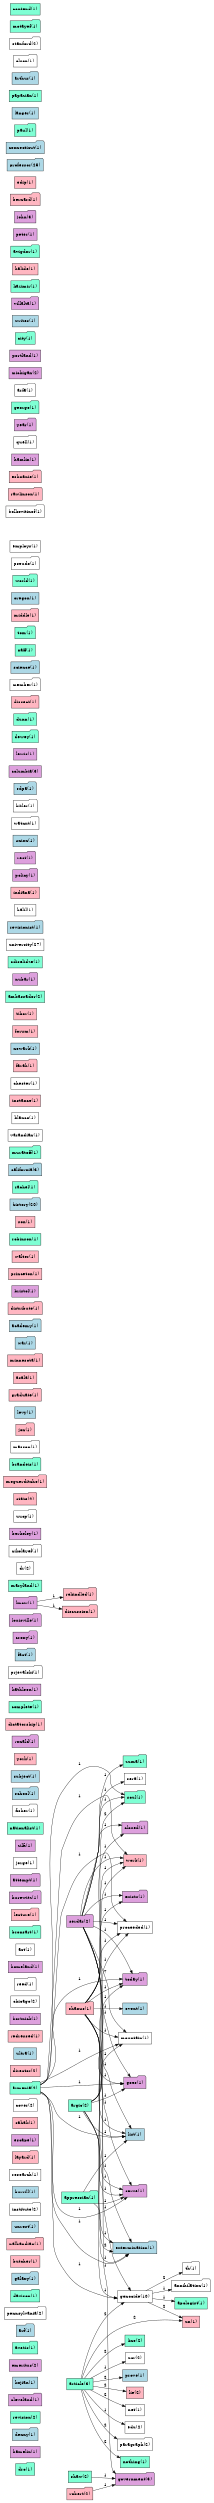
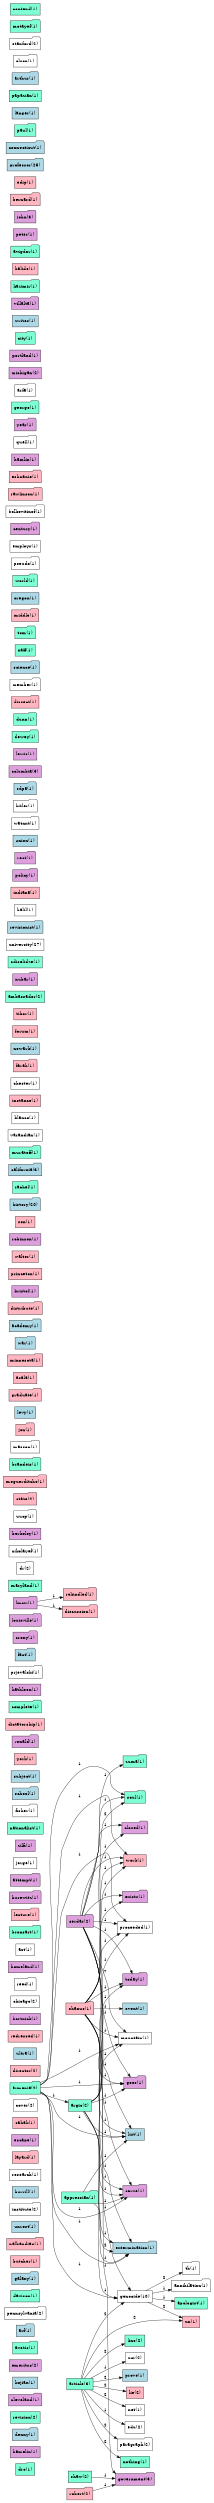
  digraph {
    rankdir=LR
    node [fillcolor=white shape=folder style=filled]
    n1 [fillcolor=aquamarine label="dro(1)"]
    n2 [fillcolor=plum label="hamelin(1)" shape=box]
    n3 [fillcolor=lightblue label="denny(1)"]
    n4 [fillcolor=aquamarine label="revision(2)" shape=box]
    n5 [fillcolor=plum label="cleveland(1)"]
    n6 [fillcolor=lightblue label="kojian(1)" shape=box]
    n7 [fillcolor=plum label="emeritus(2)" shape=box]
    n8 [fillcolor=aquamarine label="avetis(1)"]
    n9 [fillcolor=lightblue label="arf(1)"]
    n10 [label="pennsylvania(2)"]
    n11 [fillcolor=aquamarine label="davison(1)"]
    n12 [fillcolor=lightblue label="galaxy(1)"]
    n13 [fillcolor=lightpink label="butcher(1)" shape=box]
    n14 [fillcolor=lightpink label="nalbandian(1)"]
    n15 [fillcolor=lightblue label="unrest(1)" shape=box]
    n16 [label="institute(2)"]
    n17 [fillcolor=lightblue label="burrill(1)" shape=box]
    n18 [label="research(1)" shape=box]
    n19 [fillcolor=lightpink label="layard(1)"]
    n20 [fillcolor=plum label="escape(1)" shape=box]
    n21 [fillcolor=lightpink label="sahak(1)" shape=box]
    n22 [label="cover(2)"]
    n23 [fillcolor=plum label="serdar(2)"]
    n24 [fillcolor=aquamarine label="zuma(1)"]
    n25 [fillcolor=plum label="exists(1)"]
-   n26 [label="sera(1)" shape=box]
    n27 [fillcolor=plum label="closed(1)"]
    n28 [fillcolor=aquamarine label="soul(1)"]
    n29 [fillcolor=plum label="goes(1)"]
    n30 [fillcolor=lightpink label="work(1)" shape=box]
    n31 [label="proceeded(1)" shape=box]
    n32 [fillcolor=plum label="today(1)"]
    n33 [label="genocide(10)" shape=box]
    n34 [label="mountain(1)" shape=box]
    n35 [fillcolor=lightblue label="list(1)" shape=box]
    n36 [fillcolor=plum label="serve(1)"]
    n37 [fillcolor=lightblue label="extermination(1)"]
    n38 [fillcolor=lightpink label="un(1)" shape=box]
    n39 [label="annihilation(1)"]
    n40 [fillcolor=aquamarine label="apologist(1)" shape=box]
    n41 [label="th(1)"]
    n42 [fillcolor=lightpink label="director(2)" shape=box]
    n43 [fillcolor=lightblue label="ultra(1)" shape=box]
    n44 [fillcolor=lightpink label="ohanus(1)"]
    n45 [fillcolor=lightblue label="event(1)" shape=box]
    n46 [fillcolor=plum label="government(3)"]
    n47 [fillcolor=lightpink label="redressed(1)" shape=box]
    n48 [fillcolor=plum label="bortnick(1)" shape=box]
    n49 [label="chicago(2)" shape=box]
    n50 [label="reed(1)"]
    n51 [fillcolor=plum label="homeland(1)" shape=box]
    n52 [label="act(1)" shape=box]
    n53 [fillcolor=aquamarine label="bronsart(1)"]
    n54 [fillcolor=lightpink label="lecture(1)"]
    n55 [fillcolor=plum label="hurewitz(1)"]
    n56 [fillcolor=plum label="attempt(1)"]
    n57 [label="jorge(1)" shape=box]
    n58 [fillcolor=plum label="zilfi(1)" shape=box]
    n59 [fillcolor=aquamarine label="nationalist(1)" shape=box]
    n60 [label="fisher(1)"]
    n61 [fillcolor=lightblue label="school(1)"]
    n62 [fillcolor=lightblue label="subject(1)" shape=box]
    n63 [fillcolor=aquamarine label="article(3)" shape=box]
    n64 [fillcolor=lightblue label="prove(1)" shape=box]
    n65 [fillcolor=lightpink label="lie(2)" shape=box]
    n66 [label="net(1)" shape=box]
    n67 [label="edu(2)" shape=box]
    n68 [label="paragraph(2)"]
    n69 [fillcolor=aquamarine label="nothing(1)" shape=box]
    n70 [fillcolor=aquamarine label="line(2)" shape=box]
    n71 [label="ucr(2)" shape=box]
    n72 [fillcolor=lightpink label="york(1)" shape=box]
    n73 [fillcolor=plum label="ronald(1)"]
    n74 [fillcolor=lightpink label="dictatorship(1)" shape=box]
    n75 [fillcolor=aquamarine label="complete(1)"]
    n76 [fillcolor=plum label="kathleen(1)" shape=box]
    n77 [label="prjevalski(1)"]
    n78 [fillcolor=lightblue label="fact(1)"]
    n79 [fillcolor=plum label="crony(1)"]
    n80 [fillcolor=plum label="louisville(1)"]
    n81 [fillcolor=plum label="know(1)"]
    n82 [fillcolor=lightpink label="rekindled(1)"]
    n83 [fillcolor=lightpink label="discussion(1)"]
    n84 [fillcolor=aquamarine label="maryland(1)" shape=box]
    n85 [label="dr(2)"]
    n86 [label="nikolayef(1)"]
    n87 [fillcolor=plum label="berkeley(1)" shape=box]
    n88 [label="uucp(1)"]
    n89 [fillcolor=lightpink label="state(2)"]
    n90 [fillcolor=lightpink label="meguerditche(1)"]
    n91 [fillcolor=aquamarine label="brandeis(1)"]
    n92 [label="masson(1)"]
    n93 [fillcolor=lightpink label="jon(1)"]
    n94 [fillcolor=aquamarine label="armenia(2)"]
    n95 [fillcolor=lightblue label="levy(1)" shape=box]
    n96 [fillcolor=lightpink label="graduate(1)"]
    n97 [fillcolor=lightpink label="asala(1)" shape=box]
    n98 [fillcolor=lightpink label="minnesota(1)"]
    n99 [fillcolor=lightblue label="war(1)"]
    n100 [fillcolor=lightblue label="academy(1)"]
    n101 [fillcolor=lightpink label="distribute(1)"]
    n102 [fillcolor=plum label="bristol(1)" shape=box]
    n103 [fillcolor=lightpink label="princeton(1)" shape=box]
    n104 [fillcolor=lightpink label="walter(1)" shape=box]
    n105 [fillcolor=aquamarine label="argic(2)" shape=box]
-   n106 [fillcolor=aquamarine label="robinson(1)" shape=box]
+   n106 [fillcolor=plum label="robinson(1)" shape=box]
    n107 [fillcolor=lightpink label="son(1)" shape=box]
    n108 [fillcolor=lightblue label="history(20)"]
    n109 [fillcolor=aquamarine label="rachel(1)"]
    n110 [fillcolor=lightblue label="california(3)"]
    n111 [fillcolor=aquamarine label="muratoff(1)"]
    n112 [label="varandian(1)" shape=box]
    n113 [label="blanco(1)" shape=box]
    n114 [fillcolor=lightpink label="instance(1)" shape=box]
    n115 [label="chester(1)" shape=box]
    n116 [fillcolor=lightpink label="farah(1)"]
    n117 [fillcolor=lightblue label="newark(1)" shape=box]
    n118 [fillcolor=lightpink label="forum(1)" shape=box]
    n119 [fillcolor=lightpink label="tibor(1)" shape=box]
    n120 [fillcolor=aquamarine label="ambassador(2)" shape=box]
    n121 [fillcolor=plum label="nubar(1)"]
    n122 [fillcolor=aquamarine label="odiselidze(1)" shape=box]
    n123 [fillcolor=aquamarine label="shaw(2)" shape=box]
    n124 [label="university(27)" shape=box]
    n125 [fillcolor=lightblue label="revisionist(1)"]
    n126 [label="halil(1)" shape=box]
    n127 [fillcolor=lightpink label="indiana(1)" shape=box]
    n128 [fillcolor=plum label="policy(1)"]
    n129 [fillcolor=plum label="rest(1)"]
    n130 [fillcolor=lightblue label="union(1)" shape=box]
    n131 [label="watnxt(1)"]
    n132 [label="hitler(1)"]
    n133 [fillcolor=lightblue label="sdpa(1)"]
    n134 [fillcolor=plum label="columbia(3)" shape=box]
    n135 [fillcolor=plum label="lewis(1)" shape=box]
    n136 [fillcolor=aquamarine label="dewey(1)"]
    n137 [fillcolor=aquamarine label="dunn(1)"]
    n138 [fillcolor=lightpink label="dissect(1)"]
    n139 [label="member(1)"]
    n140 [fillcolor=lightblue label="science(1)"]
    n141 [fillcolor=lightpink label="robert(2)"]
    n142 [fillcolor=aquamarine label="naff(1)" shape=box]
    n143 [fillcolor=aquamarine label="tom(1)"]
    n144 [fillcolor=lightpink label="middle(1)"]
    n145 [fillcolor=lightblue label="oregon(1)" shape=box]
    n146 [fillcolor=aquamarine label="world(1)"]
    n147 [label="pseudo(1)"]
    n148 [label="employs(1)" shape=box]
+   n149 [fillcolor=plum label="century(1)"]
    n150 [label="bolkovitinof(1)"]
    n151 [fillcolor=lightpink label="rawlinson(1)"]
    n152 [fillcolor=lightpink label="eshnanie(1)"]
    n153 [fillcolor=plum label="hamlin(1)" shape=box]
    n154 [label="quell(1)"]
    n155 [fillcolor=plum label="year(1)"]
    n156 [fillcolor=aquamarine label="george(1)"]
    n157 [label="arfa(1)"]
    n158 [fillcolor=plum label="michigan(2)" shape=box]
    n159 [fillcolor=plum label="portland(1)" shape=box]
    n160 [fillcolor=aquamarine label="city(1)"]
    n161 [fillcolor=lightblue label="writes(1)" shape=box]
    n162 [fillcolor=plum label="villalta(1)"]
    n163 [fillcolor=aquamarine label="kazimir(1)"]
    n164 [fillcolor=lightpink label="halide(1)" shape=box]
    n165 [fillcolor=aquamarine label="appressian(1)"]
    n166 [fillcolor=aquamarine label="avigdor(1)"]
    n167 [fillcolor=plum label="peter(1)" shape=box]
    n168 [fillcolor=plum label="john(3)"]
    n169 [fillcolor=lightpink label="bernard(1)"]
    n170 [fillcolor=lightpink label="edip(1)" shape=box]
    n171 [fillcolor=lightblue label="professor(25)"]
    n172 [fillcolor=lightblue label="connecticut(1)"]
    n173 [fillcolor=aquamarine label="paul(1)"]
    n174 [fillcolor=lightblue label="langer(1)" shape=box]
    n175 [fillcolor=aquamarine label="papazian(1)" shape=box]
    n176 [fillcolor=lightblue label="arthur(1)"]
    n177 [label="olson(1)"]
    n178 [label="stanford(2)"]
    n179 [fillcolor=aquamarine label="motayef(1)"]
    n180 [fillcolor=aquamarine label="contend(1)" shape=box]
    n23 -> n24 [label=1]
    n23 -> n25 [label=1]
-   n23 -> n26 [label=1]
    n23 -> n27 [label=1]
    n23 -> n28 [label=1]
    n23 -> n29 [label=1]
    n23 -> n30 [label=1]
    n23 -> n31 [label=1]
    n23 -> n32 [label=1]
    n23 -> n33 [label=1]
    n23 -> n34 [label=7]
    n23 -> n35 [label=1]
    n23 -> n36 [label=1]
    n23 -> n37 [label=1]
    n33 -> n38 [label=2]
    n33 -> n39 [label=1]
    n33 -> n40 [label=1]
    n33 -> n41 [label=2]
    n44 -> n25 [label=1]
    n44 -> n27 [label=1]
    n44 -> n28 [label=2]
    n44 -> n29 [label=1]
    n44 -> n30 [label=1]
    n44 -> n31 [label=1]
    n44 -> n32 [label=1]
    n44 -> n34 [label=1]
    n44 -> n35 [label=1]
    n44 -> n36 [label=1]
    n44 -> n37 [label=1]
    n44 -> n45 [label=1]
    n44 -> n46 [label=1]
    n63 -> n33 [label=2]
    n63 -> n38 [label=2]
    n63 -> n64 [label=2]
    n63 -> n65 [label=2]
    n63 -> n66 [label=2]
    n63 -> n67 [label=1]
    n63 -> n68 [label=2]
    n63 -> n69 [label=2]
    n63 -> n70 [label=2]
    n63 -> n71 [label=1]
    n81 -> n82 [label=1]
    n81 -> n83 [label=1]
    n94 -> n28 [label=1]
    n94 -> n29 [label=1]
    n94 -> n30 [label=1]
    n94 -> n31 [label=1]
-   n94 -> n32 [label=1]
+   n94 -> n105 [label=1]
    n94 -> n33 [label=1]
    n94 -> n34 [label=1]
    n94 -> n35 [label=1]
    n94 -> n36 [label=1]
    n94 -> n37 [label=1]
    n105 -> n29 [label=1]
    n105 -> n30 [label=1]
    n105 -> n31 [label=1]
    n105 -> n32 [label=1]
    n105 -> n33 [label=1]
    n105 -> n34 [label=1]
    n105 -> n35 [label=1]
    n105 -> n36 [label=1]
    n105 -> n37 [label=2]
    n123 -> n46 [label=1]
    n141 -> n46 [label=1]
    n165 -> n35 [label=1]
    n165 -> n36 [label=1]
    n165 -> n37 [label=1]
  }
